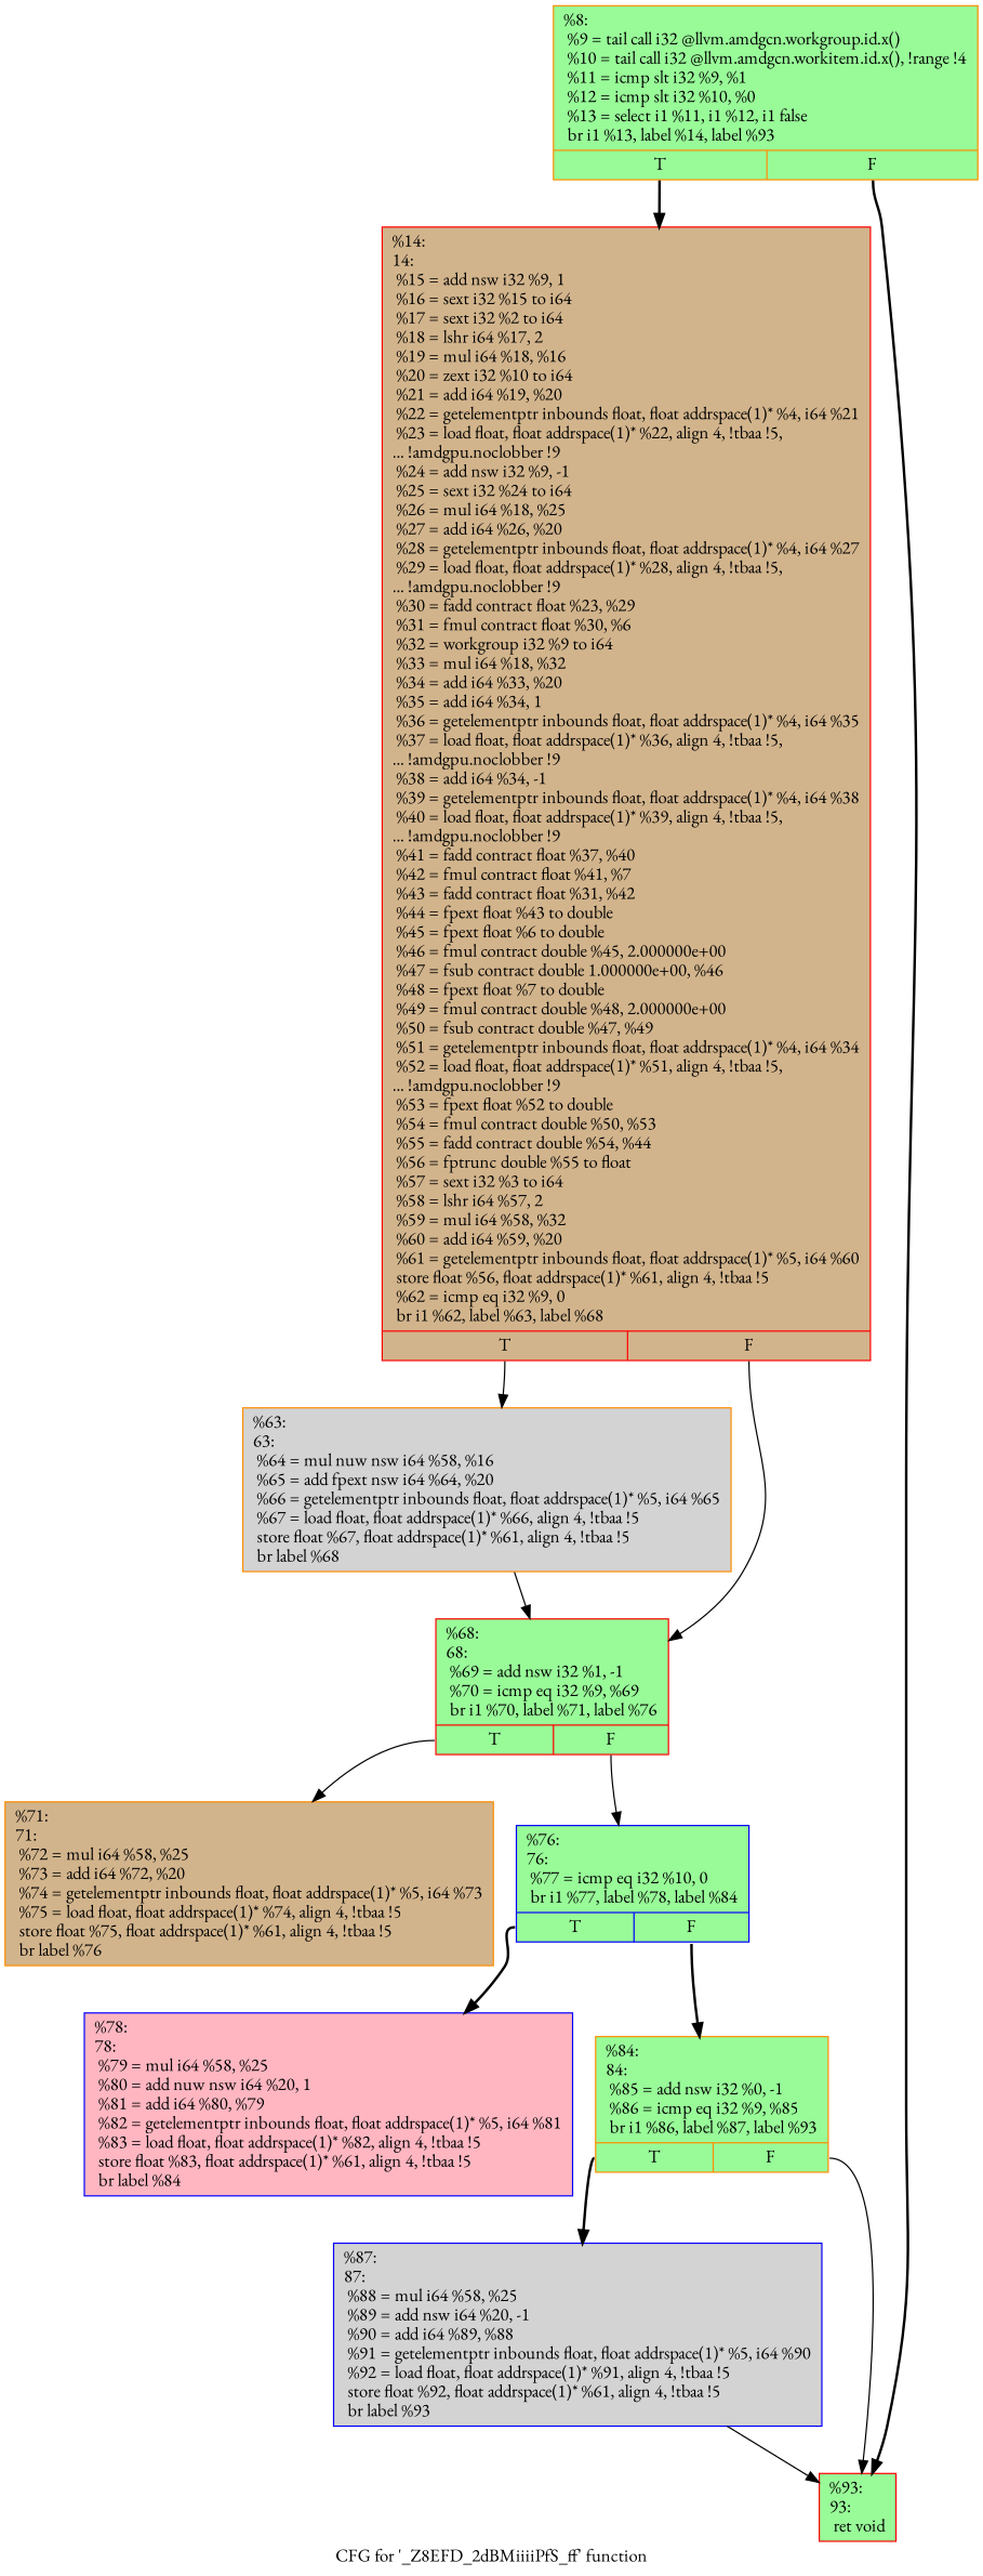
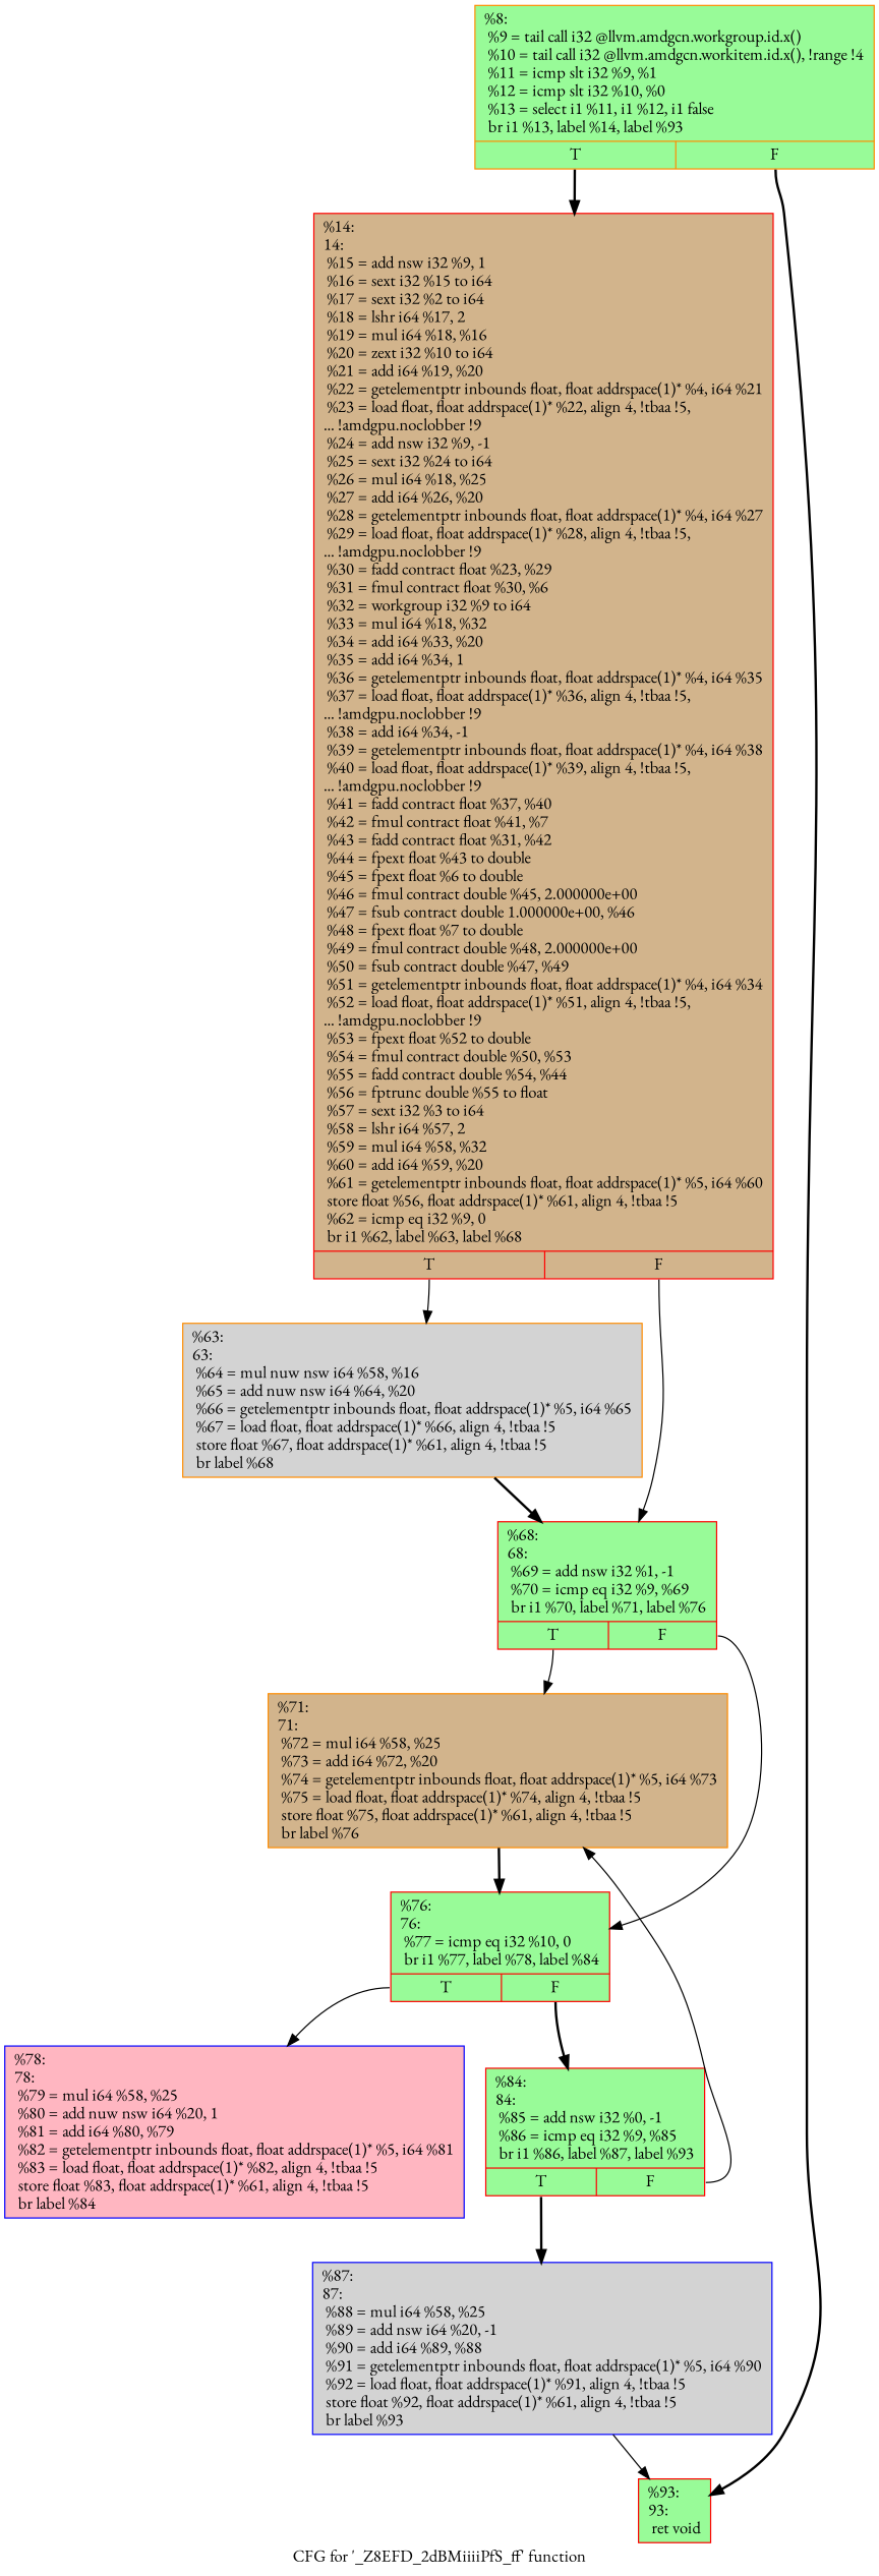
  digraph {
    fontname="EB Garamond"
    label="CFG for '_Z8EFD_2dBMiiiiPfS_ff' function"
    node [color=darkorange fillcolor=palegreen fontname="EB Garamond" shape=record style=filled]
    edge [fontname="EB Garamond" style=solid tailport=s0]
    n1 [label="{%8:\l  %9 = tail call i32 @llvm.amdgcn.workgroup.id.x()\l  %10 = tail call i32 @llvm.amdgcn.workitem.id.x(), !range !4\l  %11 = icmp slt i32 %9, %1\l  %12 = icmp slt i32 %10, %0\l  %13 = select i1 %11, i1 %12, i1 false\l  br i1 %13, label %14, label %93\l|{<s0>T|<s1>F}}"]
    n2 [color=red fillcolor=tan label="{%14:\l14:                                               \l  %15 = add nsw i32 %9, 1\l  %16 = sext i32 %15 to i64\l  %17 = sext i32 %2 to i64\l  %18 = lshr i64 %17, 2\l  %19 = mul i64 %18, %16\l  %20 = zext i32 %10 to i64\l  %21 = add i64 %19, %20\l  %22 = getelementptr inbounds float, float addrspace(1)* %4, i64 %21\l  %23 = load float, float addrspace(1)* %22, align 4, !tbaa !5,\l... !amdgpu.noclobber !9\l  %24 = add nsw i32 %9, -1\l  %25 = sext i32 %24 to i64\l  %26 = mul i64 %18, %25\l  %27 = add i64 %26, %20\l  %28 = getelementptr inbounds float, float addrspace(1)* %4, i64 %27\l  %29 = load float, float addrspace(1)* %28, align 4, !tbaa !5,\l... !amdgpu.noclobber !9\l  %30 = fadd contract float %23, %29\l  %31 = fmul contract float %30, %6\l  %32 = workgroup i32 %9 to i64\l  %33 = mul i64 %18, %32\l  %34 = add i64 %33, %20\l  %35 = add i64 %34, 1\l  %36 = getelementptr inbounds float, float addrspace(1)* %4, i64 %35\l  %37 = load float, float addrspace(1)* %36, align 4, !tbaa !5,\l... !amdgpu.noclobber !9\l  %38 = add i64 %34, -1\l  %39 = getelementptr inbounds float, float addrspace(1)* %4, i64 %38\l  %40 = load float, float addrspace(1)* %39, align 4, !tbaa !5,\l... !amdgpu.noclobber !9\l  %41 = fadd contract float %37, %40\l  %42 = fmul contract float %41, %7\l  %43 = fadd contract float %31, %42\l  %44 = fpext float %43 to double\l  %45 = fpext float %6 to double\l  %46 = fmul contract double %45, 2.000000e+00\l  %47 = fsub contract double 1.000000e+00, %46\l  %48 = fpext float %7 to double\l  %49 = fmul contract double %48, 2.000000e+00\l  %50 = fsub contract double %47, %49\l  %51 = getelementptr inbounds float, float addrspace(1)* %4, i64 %34\l  %52 = load float, float addrspace(1)* %51, align 4, !tbaa !5,\l... !amdgpu.noclobber !9\l  %53 = fpext float %52 to double\l  %54 = fmul contract double %50, %53\l  %55 = fadd contract double %54, %44\l  %56 = fptrunc double %55 to float\l  %57 = sext i32 %3 to i64\l  %58 = lshr i64 %57, 2\l  %59 = mul i64 %58, %32\l  %60 = add i64 %59, %20\l  %61 = getelementptr inbounds float, float addrspace(1)* %5, i64 %60\l  store float %56, float addrspace(1)* %61, align 4, !tbaa !5\l  %62 = icmp eq i32 %9, 0\l  br i1 %62, label %63, label %68\l|{<s0>T|<s1>F}}"]
    n3 [color=red label="{%93:\l93:                                               \l  ret void\l}"]
-   n4 [fillcolor=lightgrey label="{%63:\l63:                                               \l  %64 = mul nuw nsw i64 %58, %16\l  %65 = add fpext nsw i64 %64, %20\l  %66 = getelementptr inbounds float, float addrspace(1)* %5, i64 %65\l  %67 = load float, float addrspace(1)* %66, align 4, !tbaa !5\l  store float %67, float addrspace(1)* %61, align 4, !tbaa !5\l  br label %68\l}"]
+   n4 [fillcolor=lightgrey label="{%63:\l63:                                               \l  %64 = mul nuw nsw i64 %58, %16\l  %65 = add nuw nsw i64 %64, %20\l  %66 = getelementptr inbounds float, float addrspace(1)* %5, i64 %65\l  %67 = load float, float addrspace(1)* %66, align 4, !tbaa !5\l  store float %67, float addrspace(1)* %61, align 4, !tbaa !5\l  br label %68\l}"]
    n5 [color=red label="{%68:\l68:                                               \l  %69 = add nsw i32 %1, -1\l  %70 = icmp eq i32 %9, %69\l  br i1 %70, label %71, label %76\l|{<s0>T|<s1>F}}"]
    n6 [fillcolor=tan label="{%71:\l71:                                               \l  %72 = mul i64 %58, %25\l  %73 = add i64 %72, %20\l  %74 = getelementptr inbounds float, float addrspace(1)* %5, i64 %73\l  %75 = load float, float addrspace(1)* %74, align 4, !tbaa !5\l  store float %75, float addrspace(1)* %61, align 4, !tbaa !5\l  br label %76\l}"]
-   n7 [color=blue label="{%76:\l76:                                               \l  %77 = icmp eq i32 %10, 0\l  br i1 %77, label %78, label %84\l|{<s0>T|<s1>F}}"]
+   n7 [color=red label="{%76:\l76:                                               \l  %77 = icmp eq i32 %10, 0\l  br i1 %77, label %78, label %84\l|{<s0>T|<s1>F}}"]
    n8 [color=blue fillcolor=lightpink label="{%78:\l78:                                               \l  %79 = mul i64 %58, %25\l  %80 = add nuw nsw i64 %20, 1\l  %81 = add i64 %80, %79\l  %82 = getelementptr inbounds float, float addrspace(1)* %5, i64 %81\l  %83 = load float, float addrspace(1)* %82, align 4, !tbaa !5\l  store float %83, float addrspace(1)* %61, align 4, !tbaa !5\l  br label %84\l}"]
-   n9 [label="{%84:\l84:                                               \l  %85 = add nsw i32 %0, -1\l  %86 = icmp eq i32 %9, %85\l  br i1 %86, label %87, label %93\l|{<s0>T|<s1>F}}"]
+   n9 [color=red label="{%84:\l84:                                               \l  %85 = add nsw i32 %0, -1\l  %86 = icmp eq i32 %9, %85\l  br i1 %86, label %87, label %93\l|{<s0>T|<s1>F}}"]
    n10 [color=blue fillcolor=lightgrey label="{%87:\l87:                                               \l  %88 = mul i64 %58, %25\l  %89 = add nsw i64 %20, -1\l  %90 = add i64 %89, %88\l  %91 = getelementptr inbounds float, float addrspace(1)* %5, i64 %90\l  %92 = load float, float addrspace(1)* %91, align 4, !tbaa !5\l  store float %92, float addrspace(1)* %61, align 4, !tbaa !5\l  br label %93\l}"]
    n1 -> n2 [style=bold]
    n1 -> n3 [style=bold tailport=s1]
    n2 -> n4
    n2 -> n5 [tailport=s1]
-   n4 -> n5
+   n4 -> n5 [style=bold]
    n5 -> n6
    n5 -> n7 [tailport=s1]
-   n7 -> n8 [style=bold]
+   n6 -> n7 [style=bold]
+   n7 -> n8
    n7 -> n9 [style=bold tailport=s1]
-   n9 -> n3 [tailport=s1]
+   n9 -> n6 [tailport=s1]
    n9 -> n10 [style=bold]
    n10 -> n3
  }
